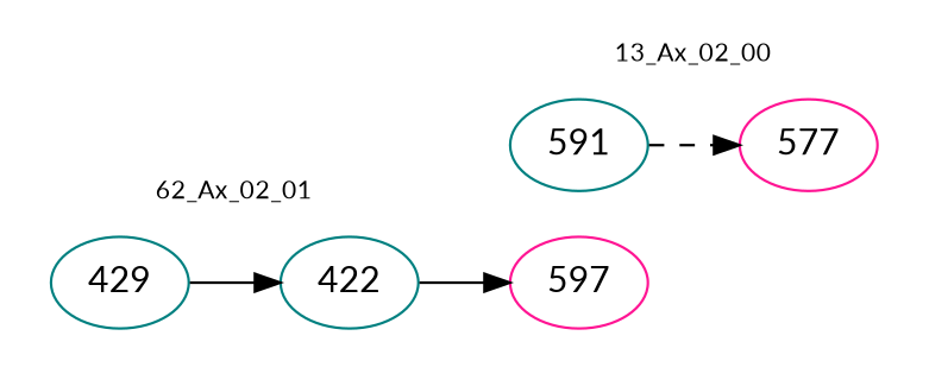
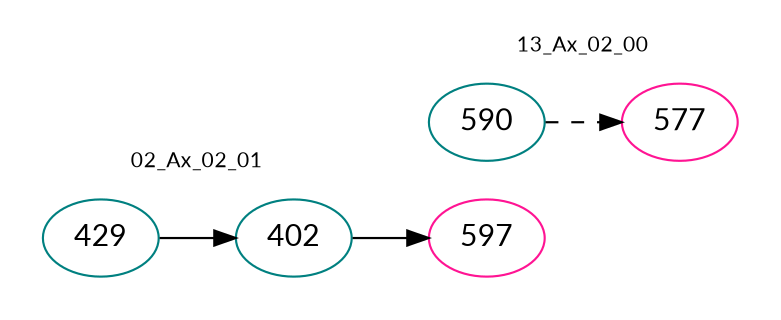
  digraph {
    fontname=Lato
    rankdir=LR
    node [color=teal fontname=Lato]
    edge [color=black fontname=Lato style=solid]
-   n1 [label=591]
+   n1 [label=590]
    n2 [color=deeppink label=577]
    n3 [color=deeppink label=597]
    n4 [label=429]
-   n5 [label=422]
+   n5 [label=402]
    subgraph cluster_1 {
      color=white
      fontsize=10
      label="13_Ax_02_00"
      n1
      n2
      n3
    }
    subgraph cluster_2 {
      color=white
      fontsize=10
-     label="62_Ax_02_01"
+     label="02_Ax_02_01"
      n4
      n5
    }
    n1 -> n2 [style=dashed]
    n4 -> n5
    n5 -> n3
  }
